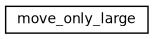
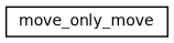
  digraph {
    rankdir=LR
-   n1 [color=black fillcolor=white fontname=Helvetica fontsize=10 height=0.2 label=move_only_large shape=record style=filled width=0.4]
+   n1 [color=black fillcolor=white fontname=Helvetica fontsize=10 height=0.2 label=move_only_move shape=record style=filled width=0.4]
  }
